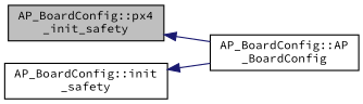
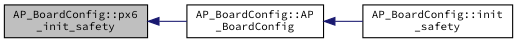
  digraph {
    fontname="Source Code Pro"
    rankdir=LR
    node [color=black fillcolor=white fontname="Source Code Pro" fontsize=10 shape=record style=filled]
    edge [color=midnightblue dir=back fontname="Source Code Pro" fontsize=10 labelfontname=Helvetica labelfontsize=10 style=solid]
-   n1 [fillcolor=grey75 fontcolor=black height=0.2 label="AP_BoardConfig::px4\l_init_safety" width=0.4]
+   n1 [fillcolor=grey75 fontcolor=black height=0.2 label="AP_BoardConfig::px6\l_init_safety" width=0.4]
    n2 [height=0.2 label="AP_BoardConfig::AP\l_BoardConfig" width=0.4]
    n3 [height=0.2 label="AP_BoardConfig::init\l_safety" width=0.4]
    n1 -> n2
-   n3 -> n2
+   n2 -> n3
  }
